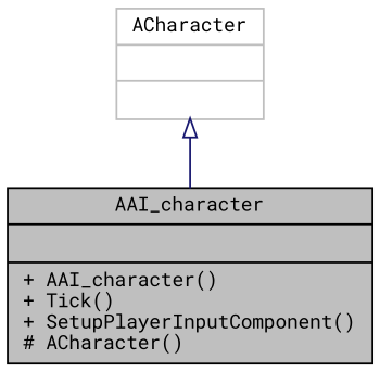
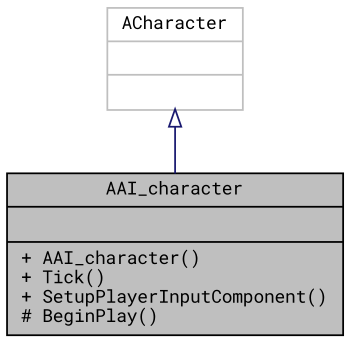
  digraph {
    fontname="Roboto Mono"
    node [fontname="Roboto Mono" fontsize=10 shape=record style=filled]
-   n1 [color=black fillcolor=grey75 fontcolor=black height=0.2 label="{AAI_character\n||+ AAI_character()\l+ Tick()\l+ SetupPlayerInputComponent()\l# ACharacter()\l}" width=0.4]
+   n1 [color=black fillcolor=grey75 fontcolor=black height=0.2 label="{AAI_character\n||+ AAI_character()\l+ Tick()\l+ SetupPlayerInputComponent()\l# BeginPlay()\l}" width=0.4]
    n2 [color=grey75 fillcolor=white height=0.2 label="{ACharacter\n||}" width=0.4]
    n2 -> n1 [arrowtail=onormal color=midnightblue dir=back fontname="Roboto Mono" fontsize=10 labelfontname=Helvetica labelfontsize=10 style=solid]
  }
